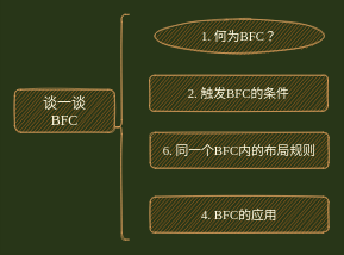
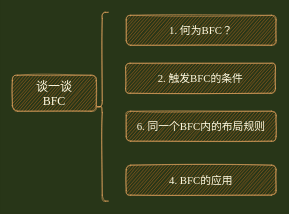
  <mxCell id="0" />
  <mxCell id="1" parent="0" />
  <mxCell id="2" value="谈一谈&lt;br&gt;BFC" style="rounded=1;whiteSpace=wrap;html=1;sketch=1;hachureGap=4;fontFamily=Architects Daughter;fontSource=https%3A%2F%2Ffonts.googleapis.com%2Fcss%3Ffamily%3DArchitects%2BDaughter;fontSize=20;fillColor=#BC6C25;strokeColor=#DDA15E;fontColor=#FEFAE0;" vertex="1" parent="1"><mxGeometry x="20" y="125" width="140" height="60" as="geometry" /></mxCell>
  <mxCell id="3" value="" style="shape=curlyBracket;whiteSpace=wrap;html=1;rounded=1;sketch=1;hachureGap=4;fontFamily=Architects Daughter;fontSource=https%3A%2F%2Ffonts.googleapis.com%2Fcss%3Ffamily%3DArchitects%2BDaughter;fontSize=20;fillColor=#BC6C25;strokeColor=#DDA15E;fontColor=#FEFAE0;" vertex="1" parent="1"><mxGeometry x="160" y="20" width="20" height="315" as="geometry" /></mxCell>
- <mxCell id="4" value="&lt;font style=&quot;font-size: 18px;&quot;&gt;1. 何为BFC？&lt;/font&gt;" style="ellipse;whiteSpace=wrap;html=1;sketch=1;hachureGap=4;fontFamily=Architects Daughter;fontSource=https%3A%2F%2Ffonts.googleapis.com%2Fcss%3Ffamily%3DArchitects%2BDaughter;fontSize=20;fillColor=#BC6C25;strokeColor=#DDA15E;fontColor=#FEFAE0;" vertex="1" parent="1"><mxGeometry x="210" y="25" width="250" height="50" as="geometry" /></mxCell>
+ <mxCell id="4" value="&lt;font style=&quot;font-size: 18px;&quot;&gt;1. 何为BFC？&lt;/font&gt;" style="rounded=1;whiteSpace=wrap;html=1;sketch=1;hachureGap=4;fontFamily=Architects Daughter;fontSource=https%3A%2F%2Ffonts.googleapis.com%2Fcss%3Ffamily%3DArchitects%2BDaughter;fontSize=20;fillColor=#BC6C25;strokeColor=#DDA15E;fontColor=#FEFAE0;" vertex="1" parent="1"><mxGeometry x="210" y="25" width="250" height="50" as="geometry" /></mxCell>
  <mxCell id="5" value="&lt;font style=&quot;font-size: 18px;&quot;&gt;2. 触发BFC的条件&lt;/font&gt;" style="rounded=1;whiteSpace=wrap;html=1;sketch=1;hachureGap=4;fontFamily=Architects Daughter;fontSource=https%3A%2F%2Ffonts.googleapis.com%2Fcss%3Ffamily%3DArchitects%2BDaughter;fontSize=20;fillColor=#BC6C25;strokeColor=#DDA15E;fontColor=#FEFAE0;" vertex="1" parent="1"><mxGeometry x="209" y="105" width="250" height="50" as="geometry" /></mxCell>
  <mxCell id="6" value="&lt;font style=&quot;font-size: 18px;&quot;&gt;6. 同一个BFC内的布局规则&lt;/font&gt;" style="rounded=1;whiteSpace=wrap;html=1;sketch=1;hachureGap=4;fontFamily=Architects Daughter;fontSource=https%3A%2F%2Ffonts.googleapis.com%2Fcss%3Ffamily%3DArchitects%2BDaughter;fontSize=20;fillColor=#BC6C25;strokeColor=#DDA15E;fontColor=#FEFAE0;" vertex="1" parent="1"><mxGeometry x="210" y="185" width="250" height="50" as="geometry" /></mxCell>
  <mxCell id="7" value="&lt;font style=&quot;font-size: 18px;&quot;&gt;4. BFC的应用&lt;/font&gt;" style="rounded=1;whiteSpace=wrap;html=1;sketch=1;hachureGap=4;fontFamily=Architects Daughter;fontSource=https%3A%2F%2Ffonts.googleapis.com%2Fcss%3Ffamily%3DArchitects%2BDaughter;fontSize=20;fillColor=#BC6C25;strokeColor=#DDA15E;fontColor=#FEFAE0;" vertex="1" parent="1"><mxGeometry x="210" y="275" width="250" height="50" as="geometry" /></mxCell>
